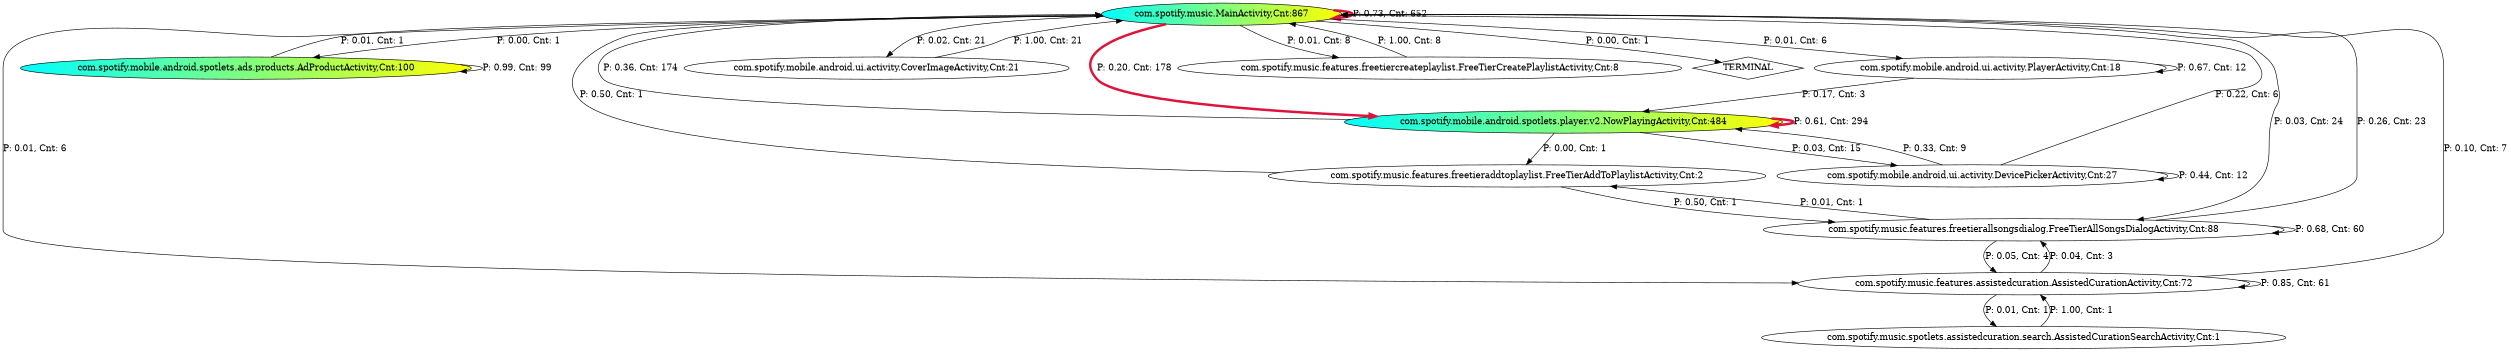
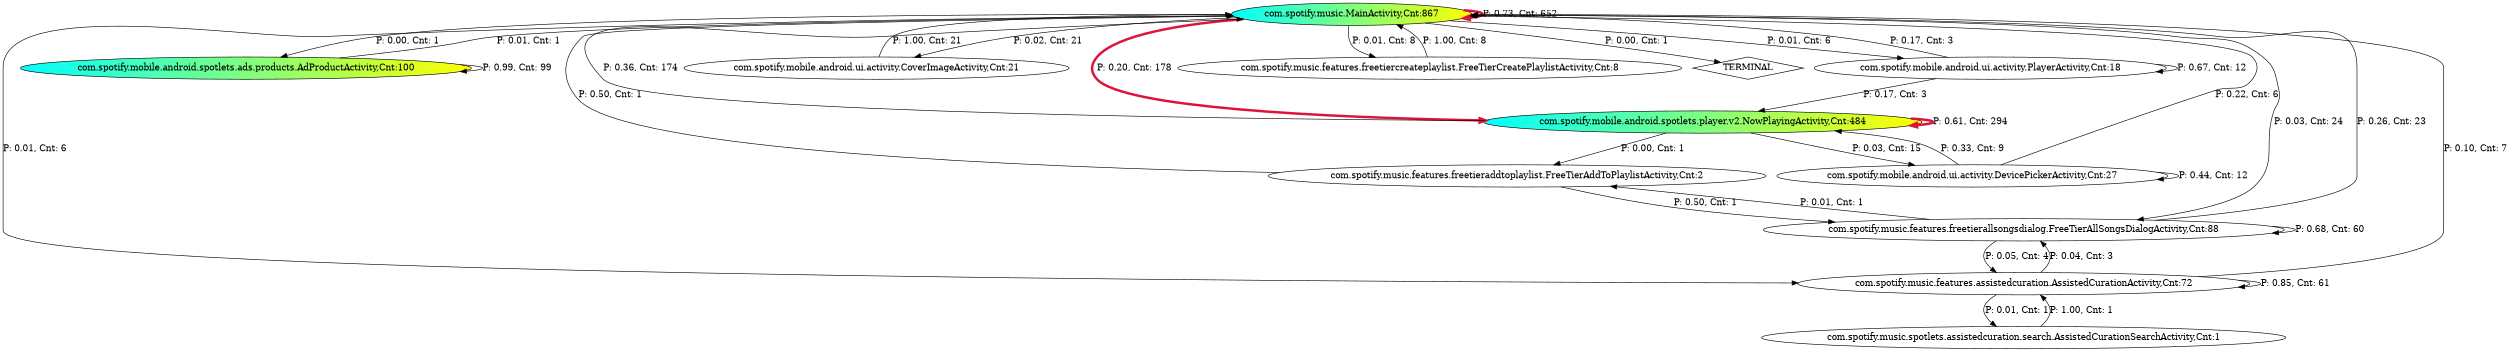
  digraph {
    n1 [fillcolor="cyan:yellow" label="com.spotify.music.MainActivity,Cnt:867" style=filled]
    n2 [fillcolor="cyan:yellow" label="com.spotify.mobile.android.spotlets.player.v2.NowPlayingActivity,Cnt:484" style=filled]
    n3 [fillcolor="cyan:yellow" label="com.spotify.mobile.android.spotlets.ads.products.AdProductActivity,Cnt:100" style=filled]
    n4 [label="com.spotify.music.features.freetierallsongsdialog.FreeTierAllSongsDialogActivity,Cnt:88"]
    n5 [label="com.spotify.music.features.assistedcuration.AssistedCurationActivity,Cnt:72"]
    n6 [label="com.spotify.mobile.android.ui.activity.CoverImageActivity,Cnt:21"]
    n7 [label="com.spotify.mobile.android.ui.activity.PlayerActivity,Cnt:18"]
    n8 [label="com.spotify.music.features.freetiercreateplaylist.FreeTierCreatePlaylistActivity,Cnt:8"]
    n9 [label=TERMINAL shape=diamond]
    n10 [label="com.spotify.mobile.android.ui.activity.DevicePickerActivity,Cnt:27"]
    n11 [label="com.spotify.music.features.freetieraddtoplaylist.FreeTierAddToPlaylistActivity,Cnt:2"]
    n12 [label="com.spotify.music.spotlets.assistedcuration.search.AssistedCurationSearchActivity,Cnt:1"]
    n1 -> n1 [color=crimson label="P: 0.73, Cnt: 652" penwidth=4]
    n1 -> n2 [color=crimson label="P: 0.20, Cnt: 178" penwidth=4]
    n1 -> n3 [label="P: 0.00, Cnt: 1"]
    n1 -> n4 [label="P: 0.03, Cnt: 24"]
    n1 -> n5 [label="P: 0.01, Cnt: 6"]
    n1 -> n6 [label="P: 0.02, Cnt: 21"]
    n1 -> n7 [label="P: 0.01, Cnt: 6"]
    n1 -> n8 [label="P: 0.01, Cnt: 8"]
    n1 -> n9 [label="P: 0.00, Cnt: 1"]
    n2 -> n1 [label="P: 0.36, Cnt: 174"]
    n2 -> n2 [color=crimson label="P: 0.61, Cnt: 294" penwidth=4]
    n2 -> n10 [label="P: 0.03, Cnt: 15"]
    n2 -> n11 [label="P: 0.00, Cnt: 1"]
    n3 -> n1 [label="P: 0.01, Cnt: 1"]
    n3 -> n3 [label="P: 0.99, Cnt: 99"]
    n4 -> n1 [label="P: 0.26, Cnt: 23"]
    n4 -> n4 [label="P: 0.68, Cnt: 60"]
    n4 -> n5 [label="P: 0.05, Cnt: 4"]
    n4 -> n11 [label="P: 0.01, Cnt: 1"]
    n5 -> n1 [label="P: 0.10, Cnt: 7"]
    n5 -> n4 [label="P: 0.04, Cnt: 3"]
    n5 -> n5 [label="P: 0.85, Cnt: 61"]
    n5 -> n12 [label="P: 0.01, Cnt: 1"]
    n6 -> n1 [label="P: 1.00, Cnt: 21"]
+   n7 -> n1 [label="P: 0.17, Cnt: 3"]
    n7 -> n2 [label="P: 0.17, Cnt: 3"]
    n7 -> n7 [label="P: 0.67, Cnt: 12"]
    n8 -> n1 [label="P: 1.00, Cnt: 8"]
    n10 -> n1 [label="P: 0.22, Cnt: 6"]
    n10 -> n2 [label="P: 0.33, Cnt: 9"]
    n10 -> n10 [label="P: 0.44, Cnt: 12"]
    n11 -> n1 [label="P: 0.50, Cnt: 1"]
    n11 -> n4 [label="P: 0.50, Cnt: 1"]
    n12 -> n5 [label="P: 1.00, Cnt: 1"]
  }
